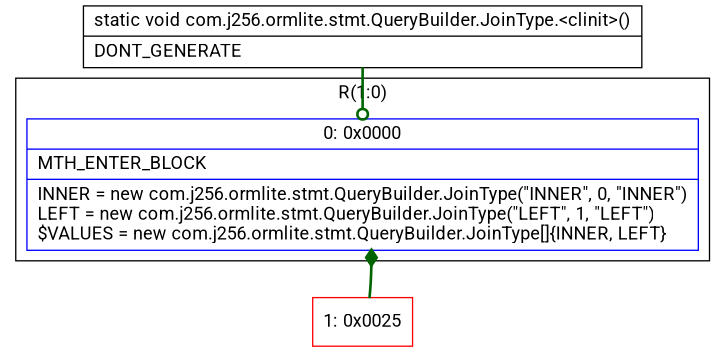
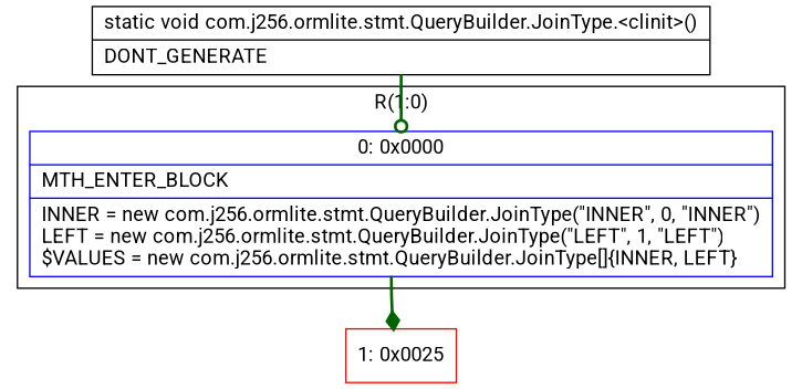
  digraph {
    fontname=Roboto
    node [shape=record fontname=Roboto]
    edge [color=darkgreen style=bold fontname=Roboto]
    n1 [color=blue label="{0\:\ 0x0000|MTH_ENTER_BLOCK\l|INNER = new com.j256.ormlite.stmt.QueryBuilder.JoinType(\"INNER\", 0, \"INNER\")\lLEFT = new com.j256.ormlite.stmt.QueryBuilder.JoinType(\"LEFT\", 1, \"LEFT\")\l$VALUES = new com.j256.ormlite.stmt.QueryBuilder.JoinType[]\{INNER, LEFT\}\l}"]
    n2 [color=red label="{1\:\ 0x0025}"]
    n3 [label="{static void com.j256.ormlite.stmt.QueryBuilder.JoinType.\<clinit\>()  | DONT_GENERATE\l}"]
    subgraph cluster_1 {
      label="R(1:0)"
      n1
    }
-   n2 -> n1 [arrowhead=diamond]
+   n1 -> n2 [arrowhead=diamond]
    n3 -> n1 [arrowhead=odot]
  }
